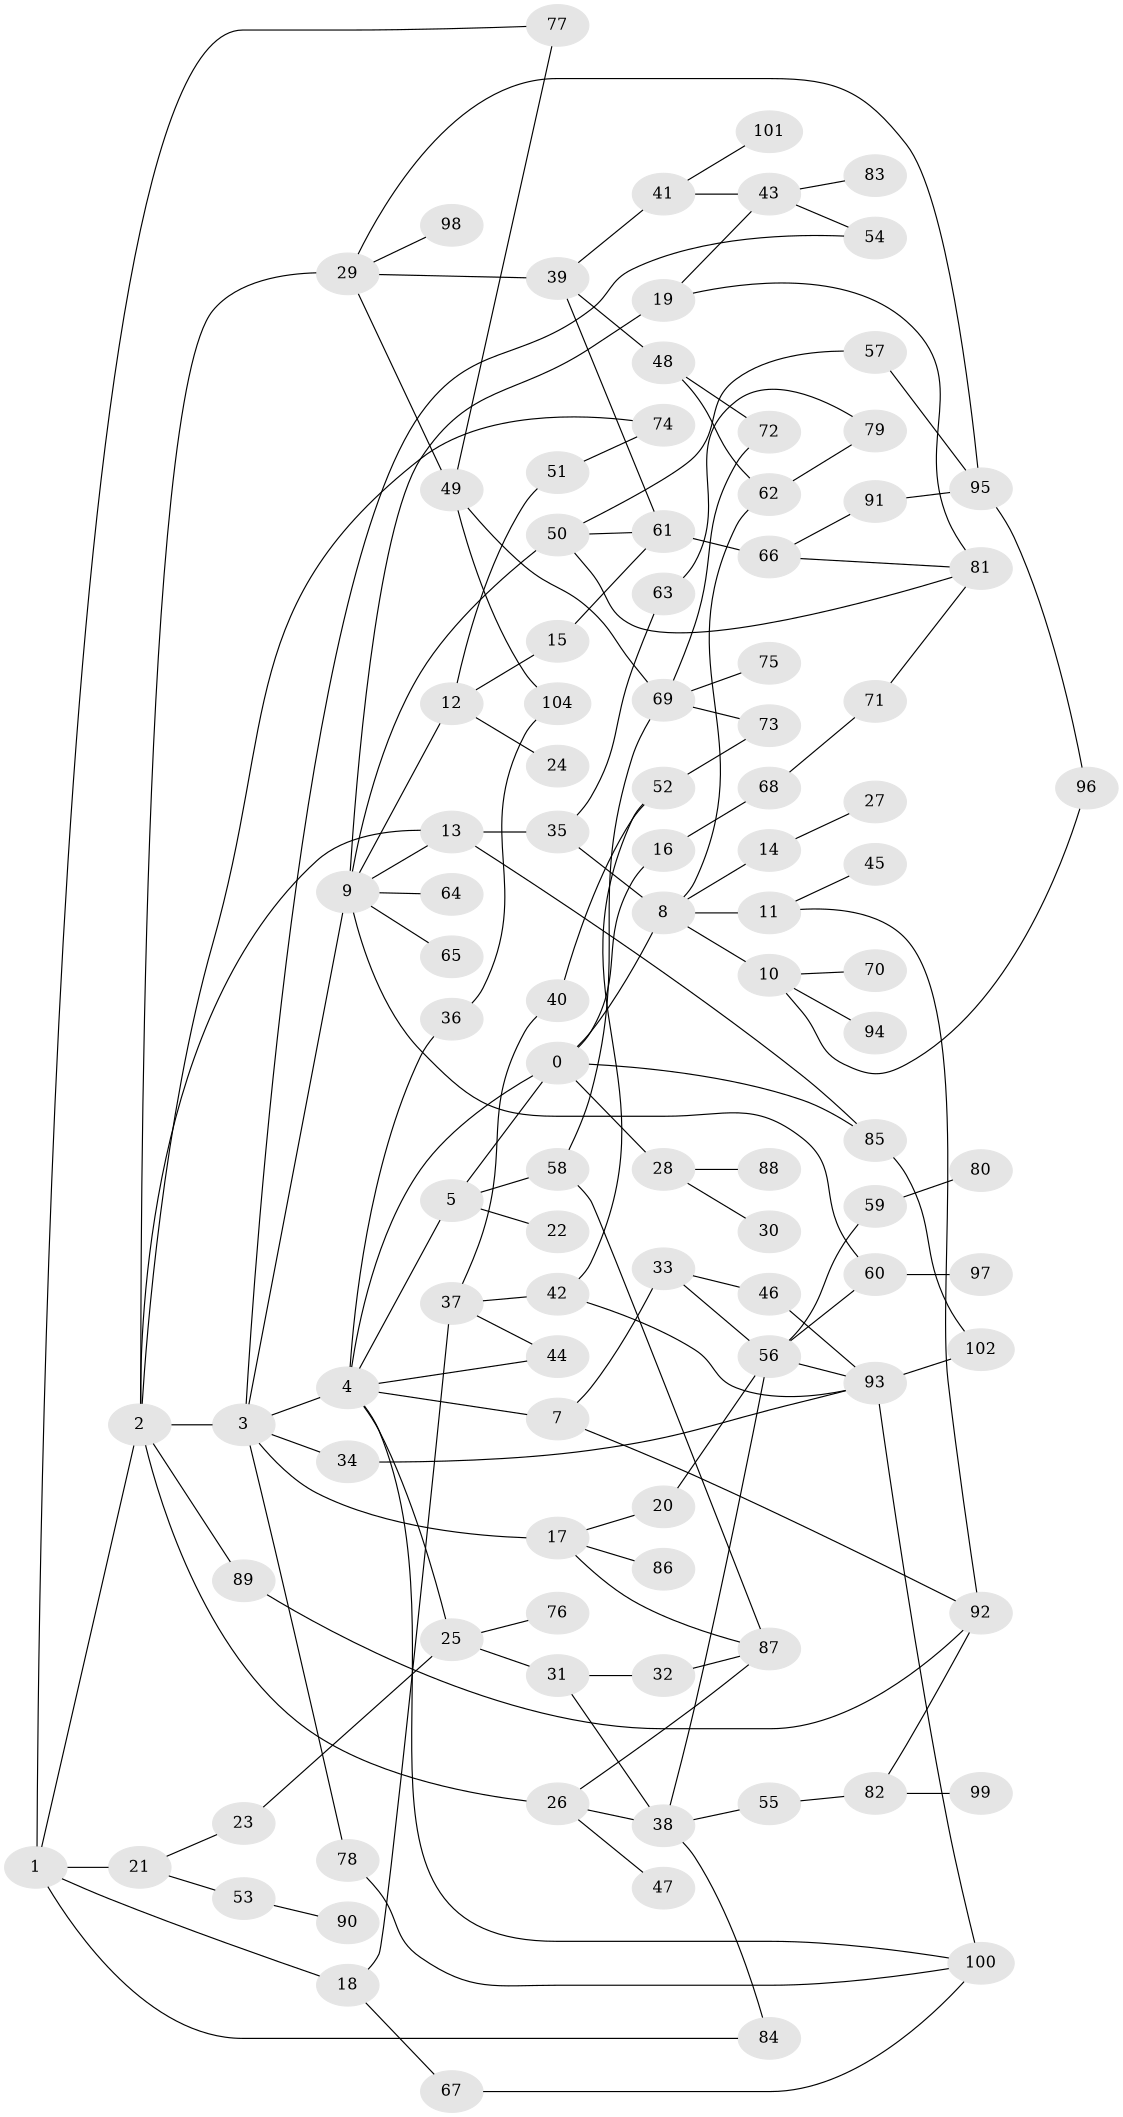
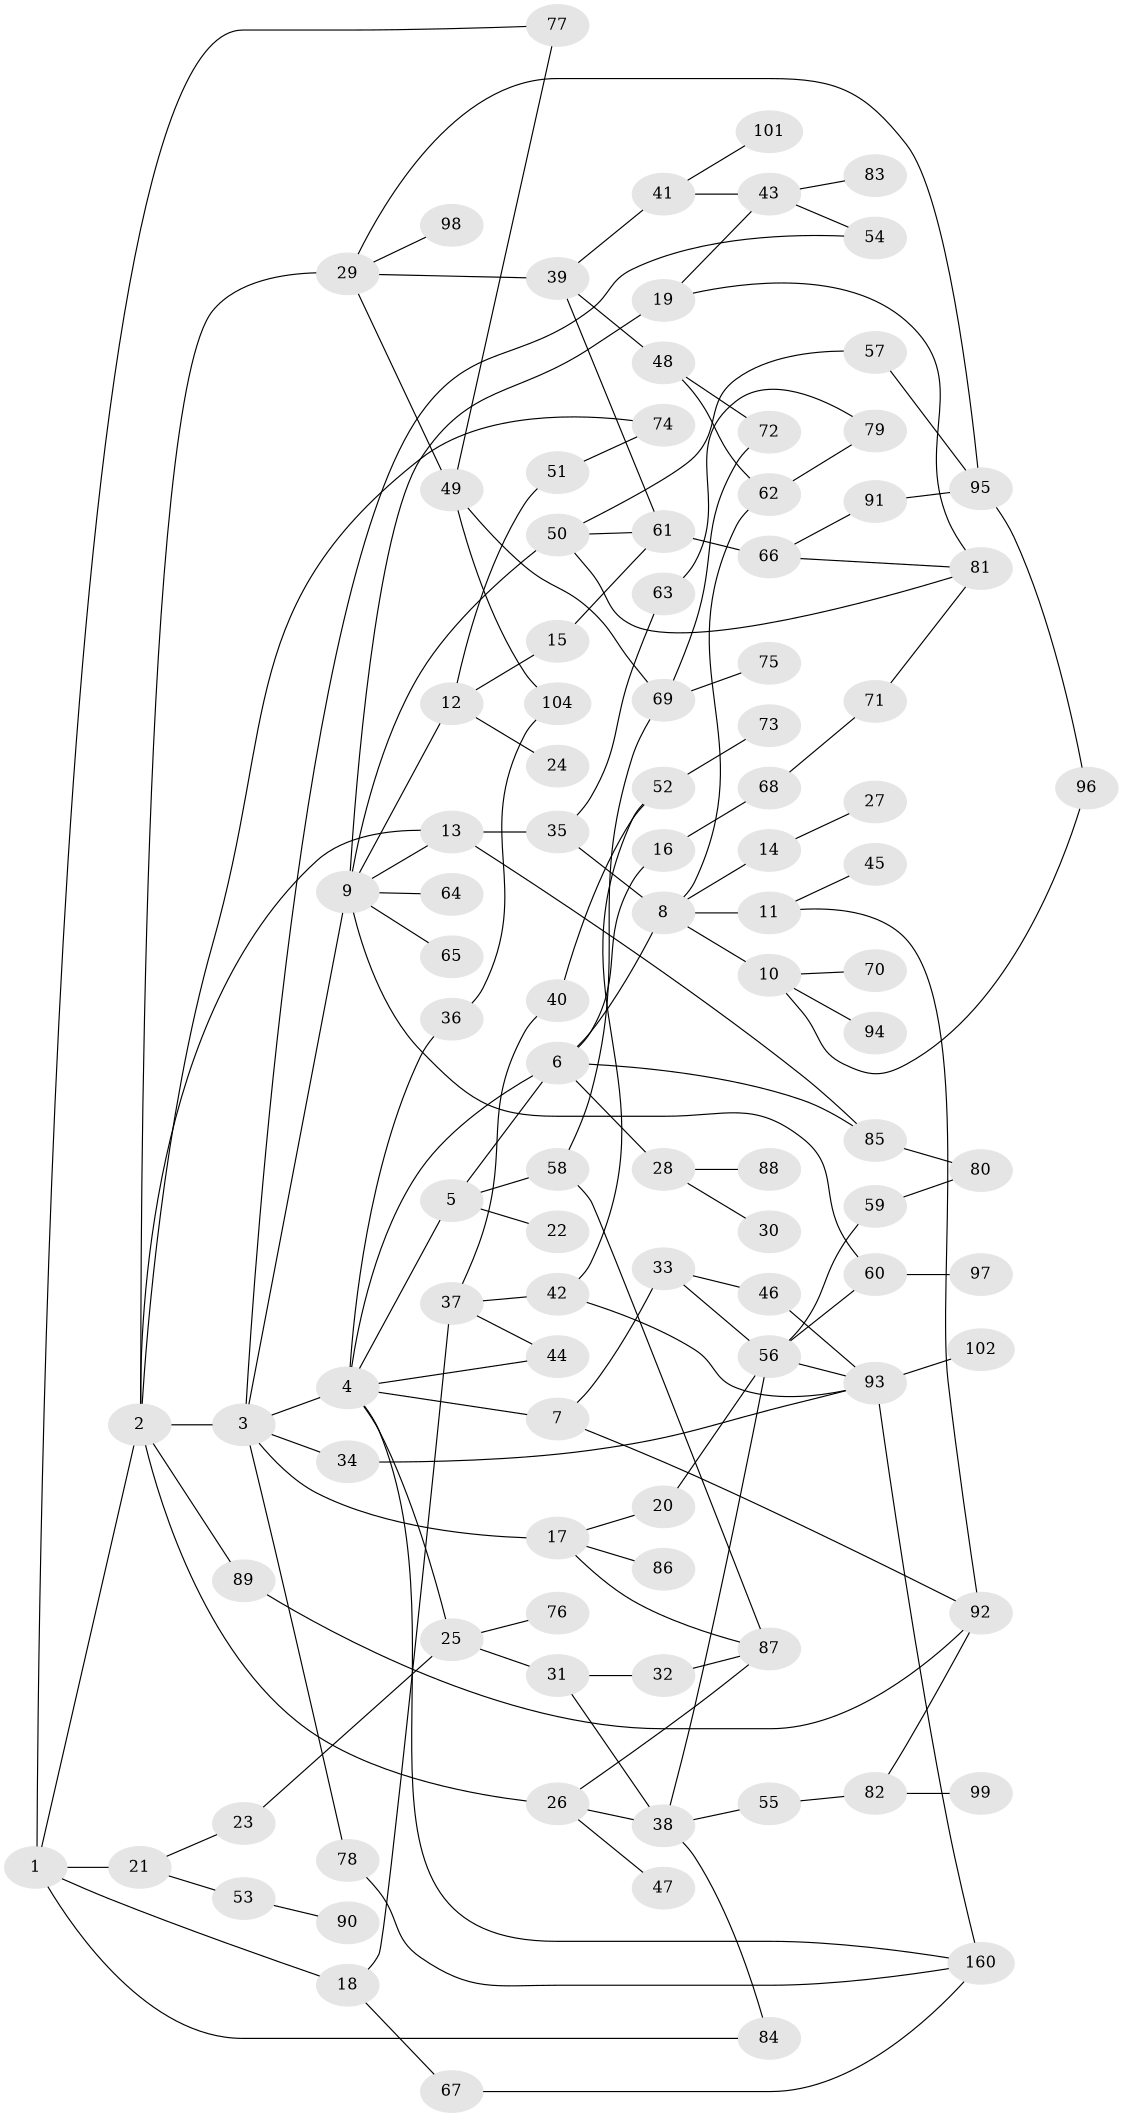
  graph {
    fontname="DejaVu Serif"
    rankdir=LR
    node [color=gray90 fontname="DejaVu Serif" style=filled]
    edge [fontname="DejaVu Serif"]
    1
    2
    18
    21
    77
    84
    3
    13
    26
    29
    74
    89
    37
    67
    23
    53
    4
    9
    17
    34
    54
    78
    85
    35
    87
    38
    47
    39
    49
    95
    98
    92
    5
-   6 [label=0]
+   6
    7
    25
    36
    44
-   100
+   100 [label=160]
    12
    19
    50
    60
    64
    65
    20
    86
    93
    22
    58
    8
    16
    28
    33
    31
    76
    104
    69
    10
    11
    14
    62
    68
    30
    88
    102
    56
    46
    70
    94
    96
    45
    27
    79
    15
    24
    51
    43
    81
    61
    57
    97
    63
    66
    71
    40
    42
    83
    59
    90
    32
    55
    48
    41
    72
    52
    82
    101
    73
    75
    99
    80
    91
    1 -- 2
    1 -- 18
    1 -- 21
    1 -- 77
    1 -- 84
    2 -- 3
    2 -- 13
    2 -- 26
    2 -- 29
    2 -- 74
    2 -- 89
    18 -- 37
    18 -- 67
    21 -- 23
    21 -- 53
    3 -- 4
    3 -- 9
    3 -- 17
    3 -- 34
    3 -- 54
    3 -- 78
    13 -- 85
    13 -- 35
    26 -- 87
    26 -- 38
    26 -- 47
    29 -- 39
    29 -- 49
    29 -- 95
    29 -- 98
    89 -- 92
    37 -- 44
    37 -- 40
    37 -- 42
    67 -- 100
    23 -- 25
    53 -- 90
    4 -- 5
    4 -- 6
    4 -- 7
    4 -- 25
    4 -- 36
    4 -- 44
    4 -- 100
    9 -- 13
    9 -- 12
    9 -- 19
    9 -- 50
    9 -- 60
    9 -- 64
    9 -- 65
    17 -- 87
    17 -- 20
    17 -- 86
    34 -- 93
    78 -- 100
-   85 -- 102
+   85 -- 80
    35 -- 8
    35 -- 63
    38 -- 84
    38 -- 56
    38 -- 55
    39 -- 61
    39 -- 48
    39 -- 41
    49 -- 77
    49 -- 104
    49 -- 69
    95 -- 96
    5 -- 6
    5 -- 22
    5 -- 58
    6 -- 85
    6 -- 8
    6 -- 16
    6 -- 28
    7 -- 92
    7 -- 33
    25 -- 31
    25 -- 76
    36 -- 104
    12 -- 15
    12 -- 24
    12 -- 51
    19 -- 43
    19 -- 81
    50 -- 81
    50 -- 61
    50 -- 57
    60 -- 97
    20 -- 56
    93 -- 100
    93 -- 102
    58 -- 87
    58 -- 69
    8 -- 10
    8 -- 11
    8 -- 14
    8 -- 62
    16 -- 68
    28 -- 30
    28 -- 88
    33 -- 56
    33 -- 46
    31 -- 38
    31 -- 32
    69 -- 72
-   69 -- 73
    69 -- 75
    10 -- 70
    10 -- 94
    10 -- 96
    11 -- 92
    11 -- 45
    14 -- 27
    62 -- 79
    68 -- 71
    56 -- 60
    56 -- 93
    56 -- 59
    46 -- 93
    15 -- 61
    51 -- 74
    43 -- 54
    43 -- 83
    61 -- 66
    57 -- 95
    63 -- 79
    66 -- 81
    66 -- 91
    71 -- 81
    40 -- 52
    42 -- 93
    42 -- 52
    59 -- 80
    32 -- 87
    55 -- 82
    48 -- 62
    48 -- 72
    41 -- 43
    41 -- 101
    52 -- 73
    82 -- 92
    82 -- 99
    91 -- 95
  }
